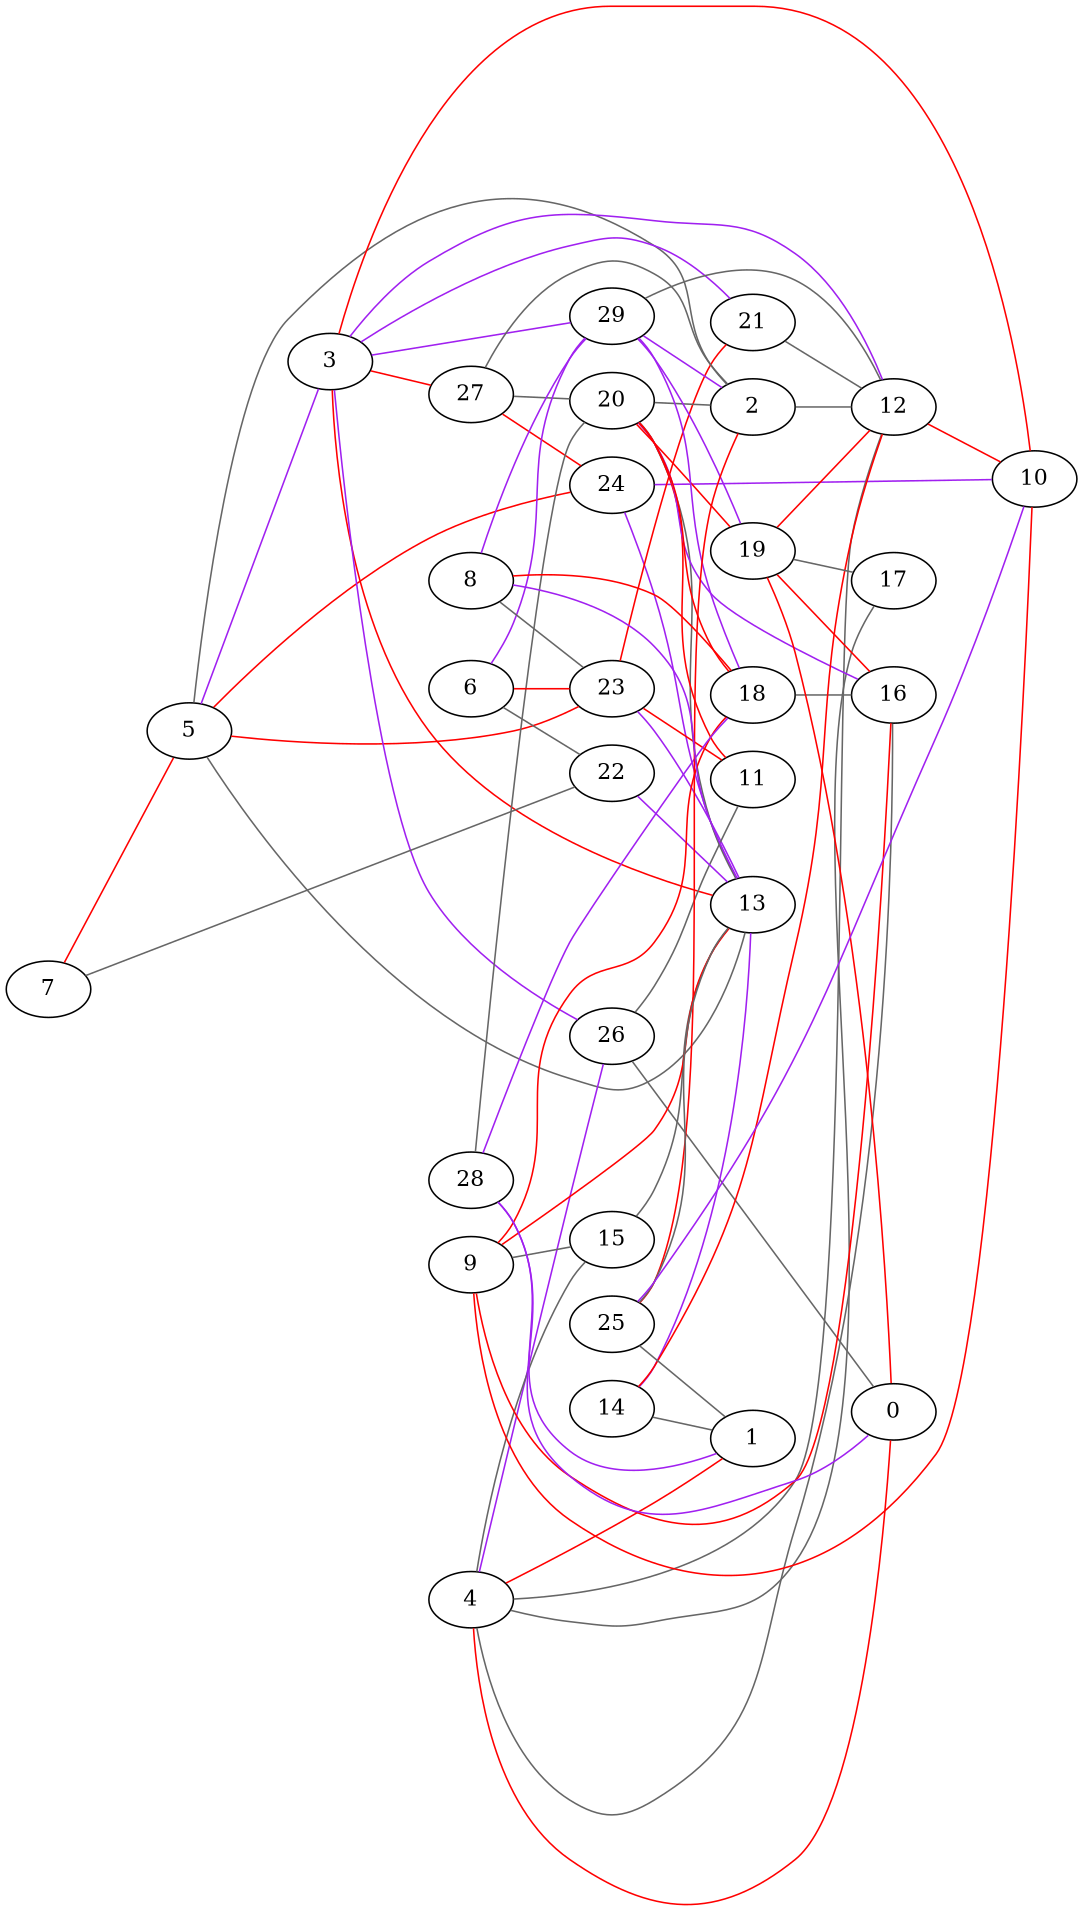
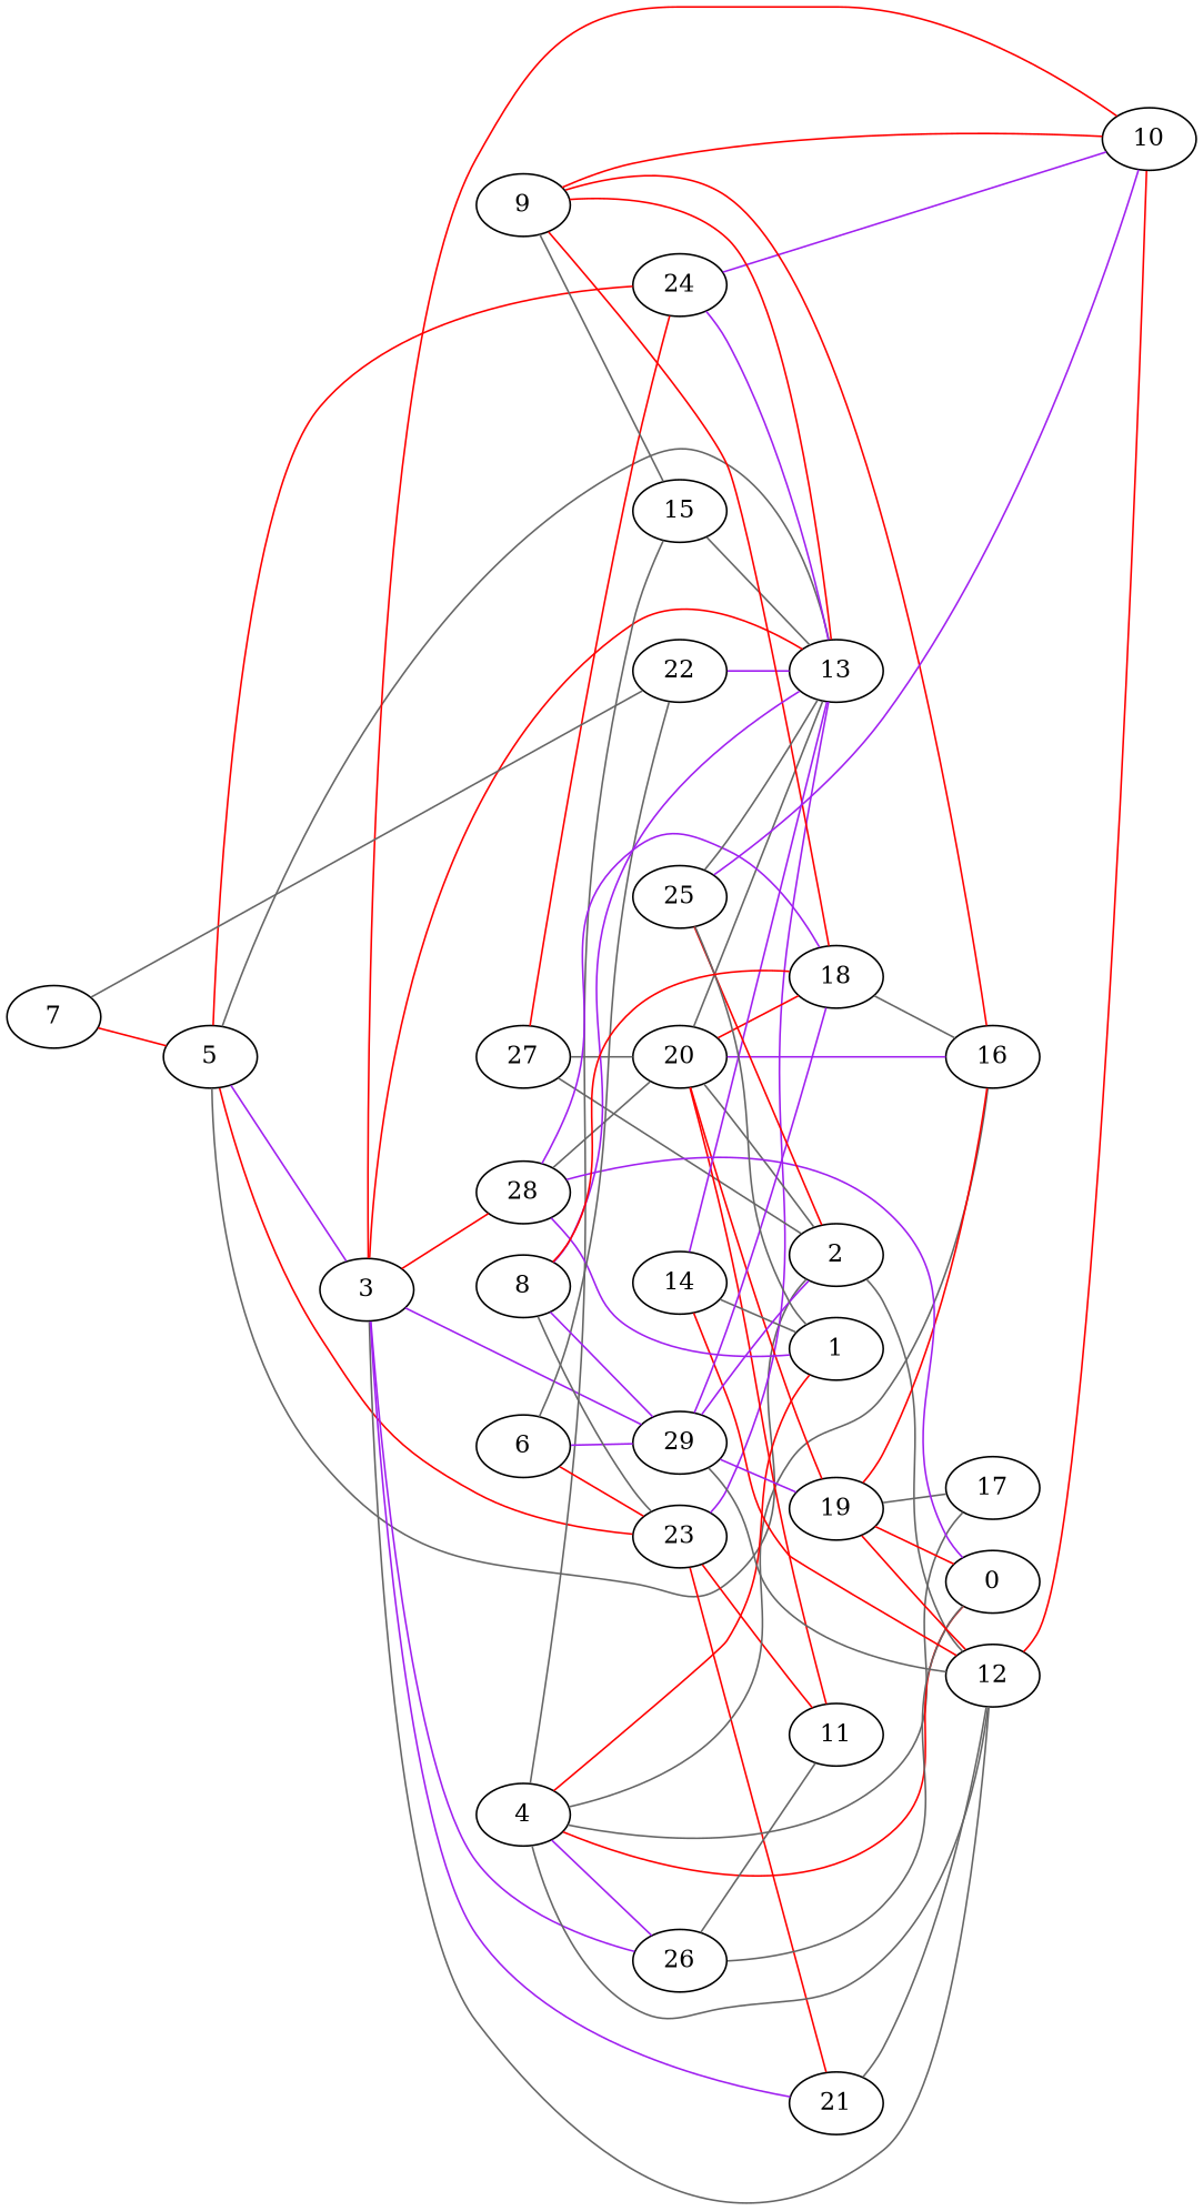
  digraph {
    fontname="DejaVu Serif"
    rankdir=LR
    node [fontname="DejaVu Serif"]
    edge [color=red dir=none fontname="DejaVu Serif"]
    5
    24
    2
    13
    23
    3
    10
    4
    12
    26
    17
    11
    16
    15
    1
    0
    27
    20
    7
    22
    9
    18
    14
    19
    21
    28
    29
    25
    6
    8
    subgraph sub_1 {
      5
      24
      2
      13
      23
      3
      10
      4
      12
      26
      17
      11
      16
      15
      1
      0
      27
      20
      7
      22
      9
      18
      14
      19
      21
      28
      29
      25
      6
      8
    }
    5 -> 24
    5 -> 2 [color=gray40]
    5 -> 13 [color=gray40]
    5 -> 23
    5 -> 3 [color=purple]
    24 -> 13 [color=purple]
    24 -> 10 [color=purple]
    2 -> 12 [color=gray40]
    23 -> 13 [color=purple]
    23 -> 11
    23 -> 21
    3 -> 13
    3 -> 10
-   3 -> 12 [color=purple]
+   3 -> 12 [color=gray40]
    3 -> 26 [color=purple]
    3 -> 21 [color=purple]
-   3 -> 27
+   3 -> 28
    3 -> 29 [color=purple]
    4 -> 12 [color=gray40]
    4 -> 26 [color=purple]
    4 -> 17 [color=gray40]
    4 -> 16 [color=gray40]
    4 -> 15 [color=gray40]
    4 -> 1
    4 -> 0
    12 -> 10
    26 -> 11 [color=gray40]
    26 -> 0 [color=gray40]
    15 -> 13 [color=gray40]
    27 -> 24
    27 -> 2 [color=gray40]
    27 -> 20 [color=gray40]
    20 -> 2 [color=gray40]
    20 -> 13 [color=gray40]
    20 -> 11
    20 -> 16 [color=purple]
    20 -> 18
    20 -> 19
    7 -> 5
    7 -> 22 [color=gray40]
    22 -> 13 [color=purple]
    9 -> 13
    9 -> 10
    9 -> 16
    9 -> 15 [color=gray40]
    9 -> 18
    18 -> 16 [color=gray40]
    14 -> 13 [color=purple]
    14 -> 12
    14 -> 1 [color=gray40]
    19 -> 12
    19 -> 17 [color=gray40]
    19 -> 16
    19 -> 0
    21 -> 12 [color=gray40]
    28 -> 1 [color=purple]
    28 -> 0 [color=purple]
    28 -> 20 [color=gray40]
    28 -> 18 [color=purple]
    29 -> 2 [color=purple]
    29 -> 12 [color=gray40]
    29 -> 18 [color=purple]
    29 -> 19 [color=purple]
    25 -> 2
    25 -> 13 [color=gray40]
    25 -> 10 [color=purple]
    25 -> 1 [color=gray40]
    6 -> 23
    6 -> 22 [color=gray40]
    6 -> 29 [color=purple]
    8 -> 13 [color=purple]
    8 -> 23 [color=gray40]
    8 -> 18
    8 -> 29 [color=purple]
  }
